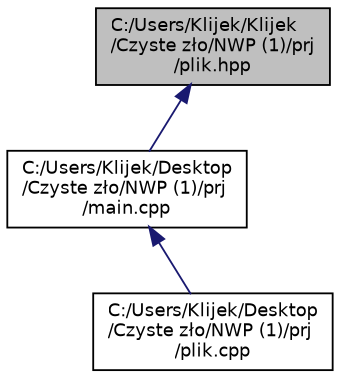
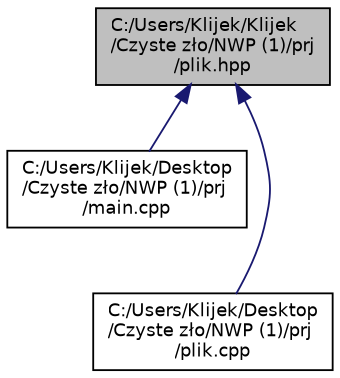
  digraph {
    node [color=black fillcolor=white fontname=Helvetica fontsize=10 shape=record style=filled]
    edge [color=midnightblue dir=back fontname=Helvetica fontsize=10 labelfontname=Helvetica labelfontsize=10 style=solid]
    n1 [fillcolor=grey75 fontcolor=black height=0.2 label="C:/Users/Klijek/Klijek\l/Czyste zło/NWP (1)/prj\l/plik.hpp" width=0.4]
    n2 [height=0.2 label="C:/Users/Klijek/Desktop\l/Czyste zło/NWP (1)/prj\l/main.cpp" width=0.4]
    n3 [height=0.2 label="C:/Users/Klijek/Desktop\l/Czyste zło/NWP (1)/prj\l/plik.cpp" width=0.4]
    n1 -> n2
-   n2 -> n3
+   n1 -> n3
  }
